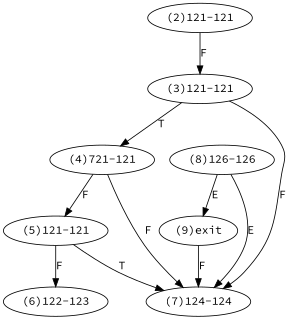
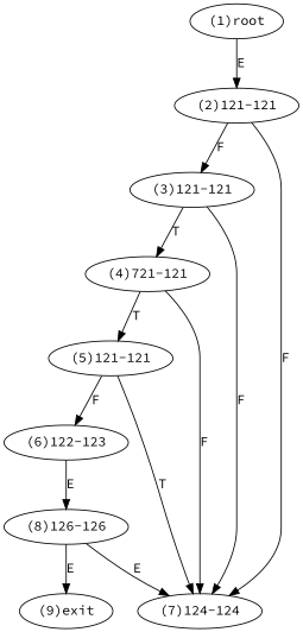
  digraph {
    fontname="Source Code Pro"
    node [fontname="Source Code Pro"]
    edge [fontname="Source Code Pro"]
+   n1 [label="(1)root"]
    n2 [label="(2)121-121"]
    n3 [label="(3)121-121"]
    n4 [label="(7)124-124"]
    n5 [label="(4)721-121"]
    n6 [label="(5)121-121"]
    n7 [label="(6)122-123"]
    n8 [label="(8)126-126"]
    n9 [label="(9)exit"]
+   n1 -> n2 [label=E]
    n2 -> n3 [label=F]
-   n9 -> n4 [label=F]
+   n2 -> n4 [label=F]
    n3 -> n4 [label=F]
    n3 -> n5 [label=T]
    n5 -> n4 [label=F]
-   n5 -> n6 [label=F]
+   n5 -> n6 [label=T]
    n6 -> n4 [label=T]
    n6 -> n7 [label=F]
+   n7 -> n8 [label=E]
    n8 -> n4 [label=E]
    n8 -> n9 [label=E]
  }
